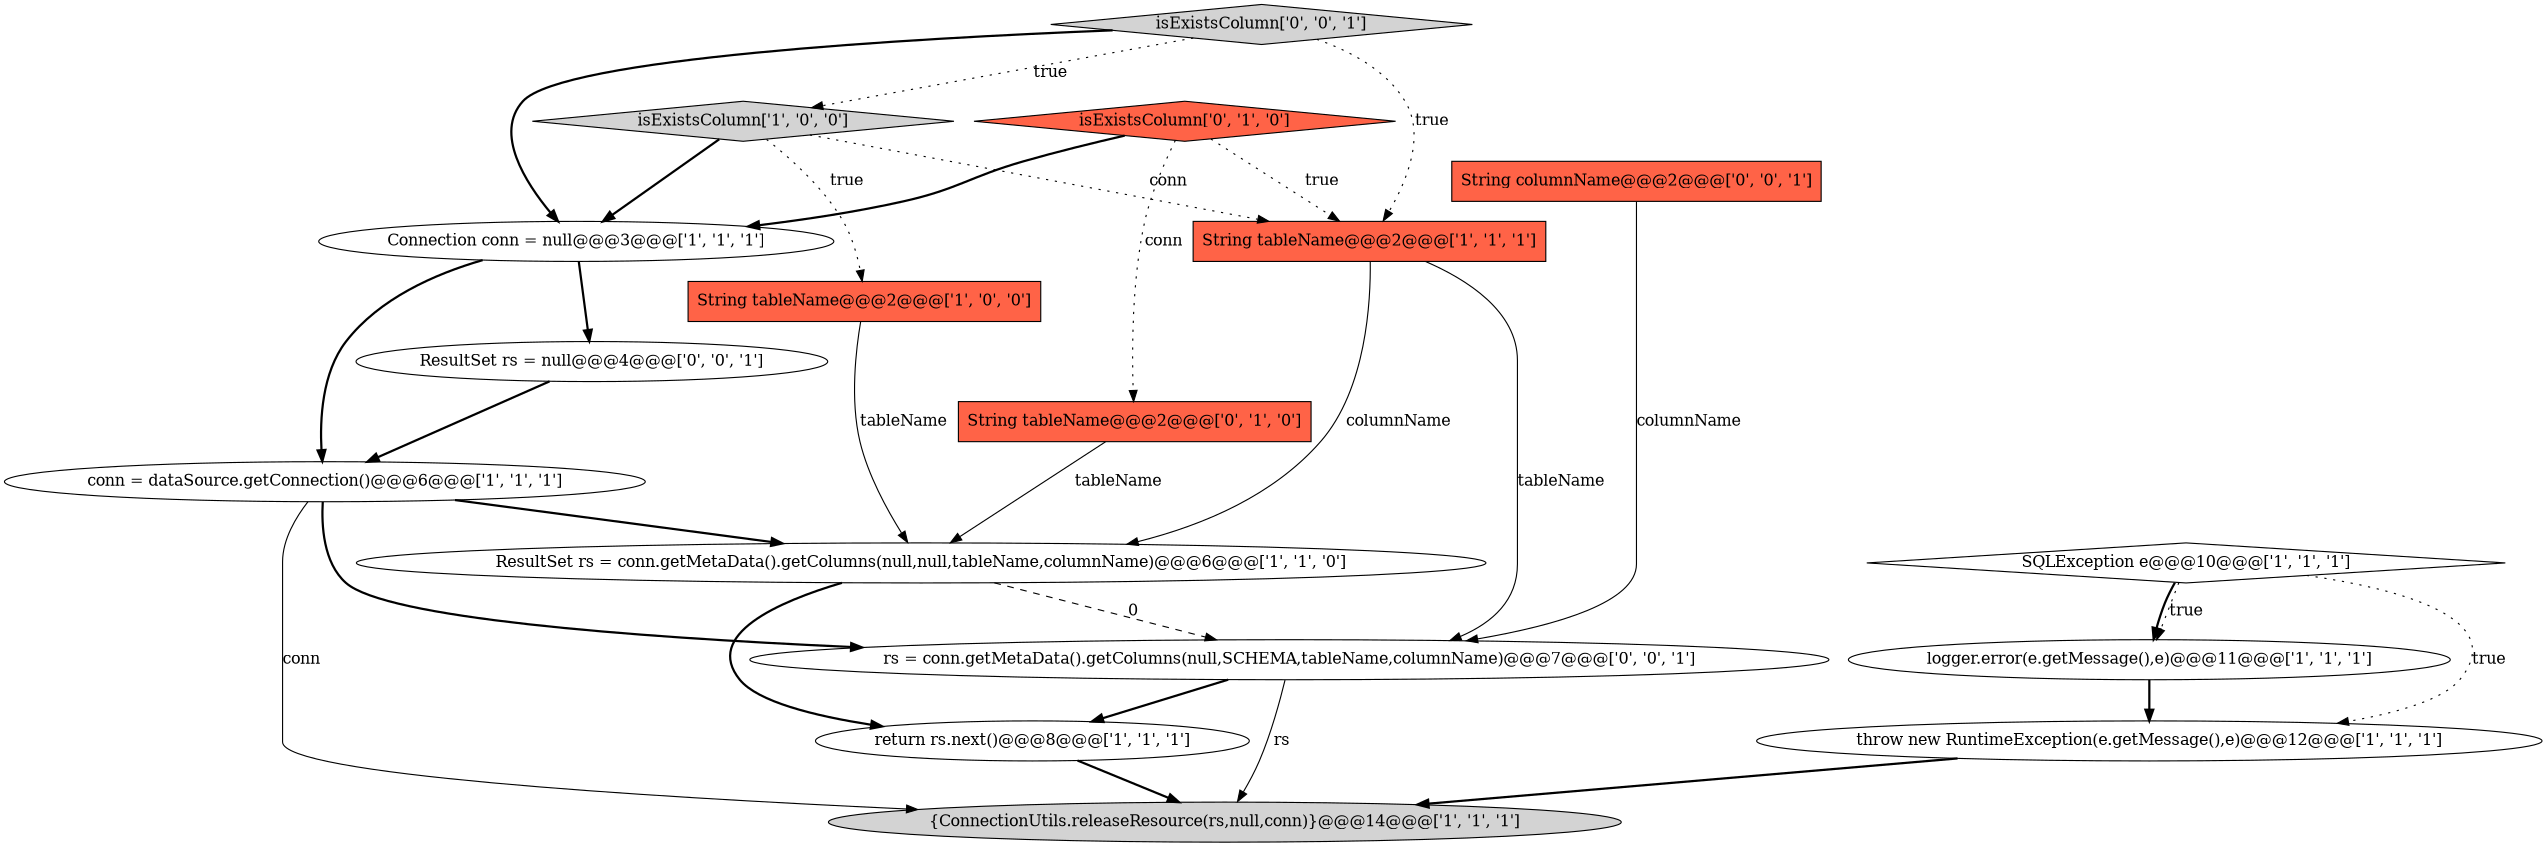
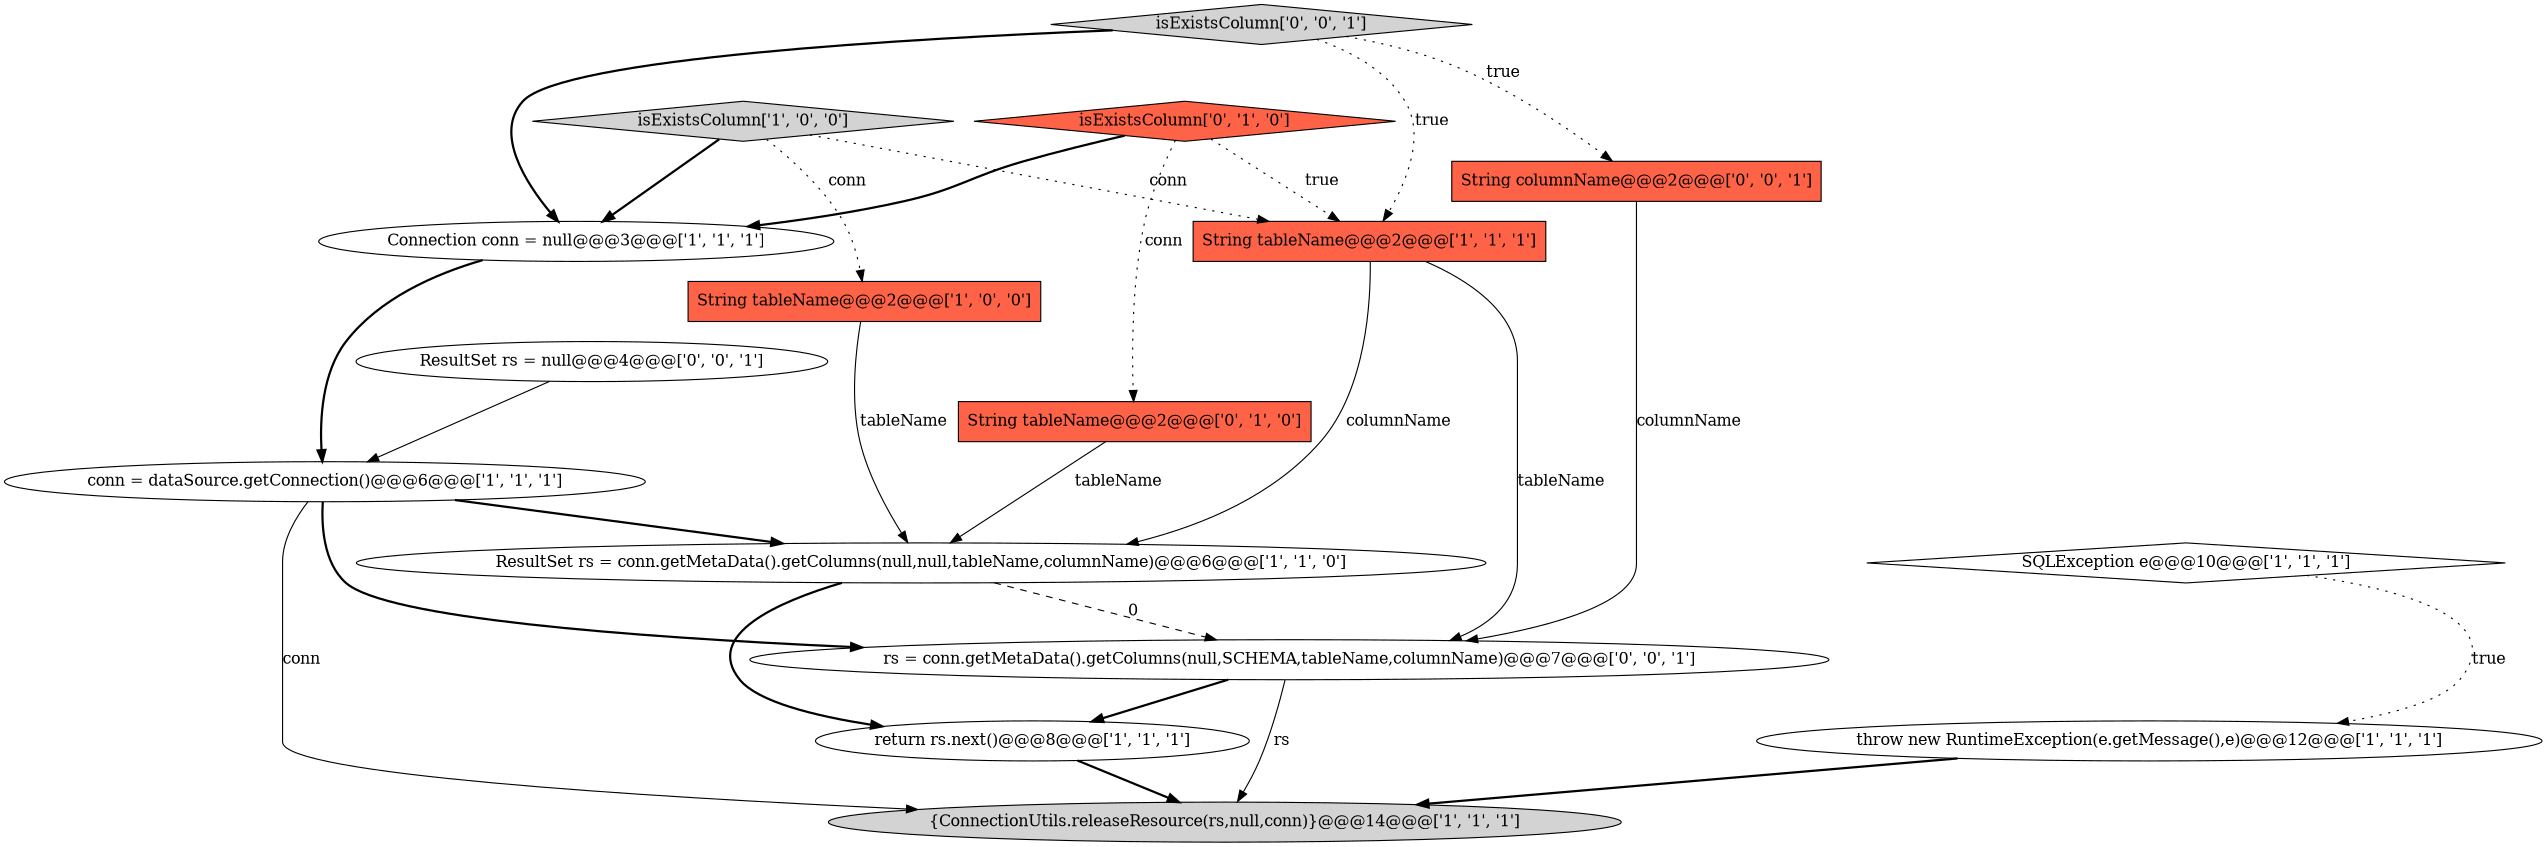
  digraph {
    node [fillcolor=white shape=ellipse style=filled]
    edge [style=bold]
    n1 [label="return rs.next()@@@8@@@['1', '1', '1']"]
    n2 [fillcolor=lightgray label="{ConnectionUtils.releaseResource(rs,null,conn)}@@@14@@@['1', '1', '1']"]
    n3 [label="conn = dataSource.getConnection()@@@6@@@['1', '1', '1']"]
    n4 [label="ResultSet rs = conn.getMetaData().getColumns(null,null,tableName,columnName)@@@6@@@['1', '1', '0']"]
    n5 [label="rs = conn.getMetaData().getColumns(null,SCHEMA,tableName,columnName)@@@7@@@['0', '0', '1']"]
    n6 [fillcolor=lightgray label="isExistsColumn['0', '0', '1']" shape=diamond]
    n7 [fillcolor=tomato label="String tableName@@@2@@@['1', '1', '1']" shape=box]
    n8 [fillcolor=tomato label="String columnName@@@2@@@['0', '0', '1']" shape=box]
    n9 [label="Connection conn = null@@@3@@@['1', '1', '1']"]
    n10 [label="ResultSet rs = null@@@4@@@['0', '0', '1']"]
    n11 [fillcolor=tomato label="String tableName@@@2@@@['1', '0', '0']" shape=box]
    n12 [fillcolor=tomato label="String tableName@@@2@@@['0', '1', '0']" shape=box]
-   n13 [label="logger.error(e.getMessage(),e)@@@11@@@['1', '1', '1']"]
    n14 [label="throw new RuntimeException(e.getMessage(),e)@@@12@@@['1', '1', '1']"]
    n15 [fillcolor=lightgray label="isExistsColumn['1', '0', '0']" shape=diamond]
    n16 [fillcolor=tomato label="isExistsColumn['0', '1', '0']" shape=diamond]
    n17 [label="SQLException e@@@10@@@['1', '1', '1']" shape=diamond]
    n1 -> n2
    n3 -> n2 [label=conn style=solid]
    n3 -> n4
    n3 -> n5
    n4 -> n1
    n4 -> n5 [label=0 style=dashed]
    n5 -> n1
    n5 -> n2 [label=rs style=solid]
    n6 -> n7 [label=true style=dotted]
-   n6 -> n15 [label=true style=dotted]
+   n6 -> n8 [label=true style=dotted]
    n6 -> n9
    n7 -> n4 [label=columnName style=solid]
    n7 -> n5 [label=tableName style=solid]
    n8 -> n5 [label=columnName style=solid]
    n9 -> n3
-   n9 -> n10
-   n10 -> n3
+   n10 -> n3 [style=solid]
    n11 -> n4 [label=tableName style=solid]
    n12 -> n4 [label=tableName style=solid]
-   n13 -> n14
    n14 -> n2
    n15 -> n7 [label=conn style=dotted]
    n15 -> n9
-   n15 -> n11 [label=true style=dotted]
+   n15 -> n11 [label=conn style=dotted]
    n16 -> n7 [label=true style=dotted]
    n16 -> n9
    n16 -> n12 [label=conn style=dotted]
-   n17 -> n13 [label=true style=dotted]
-   n17 -> n13
    n17 -> n14 [label=true style=dotted]
  }
